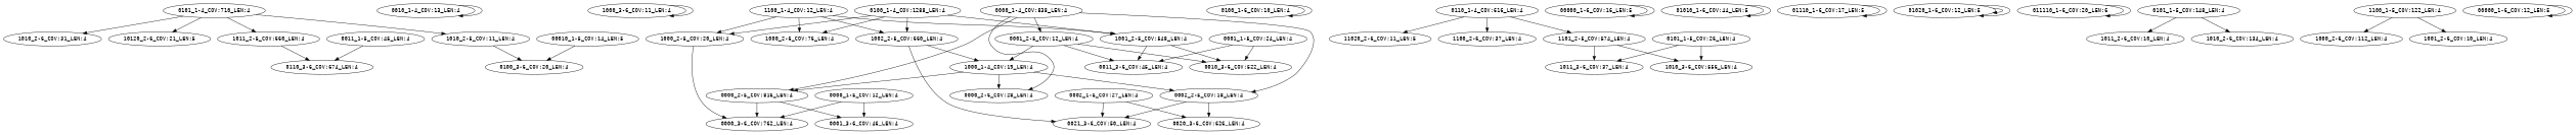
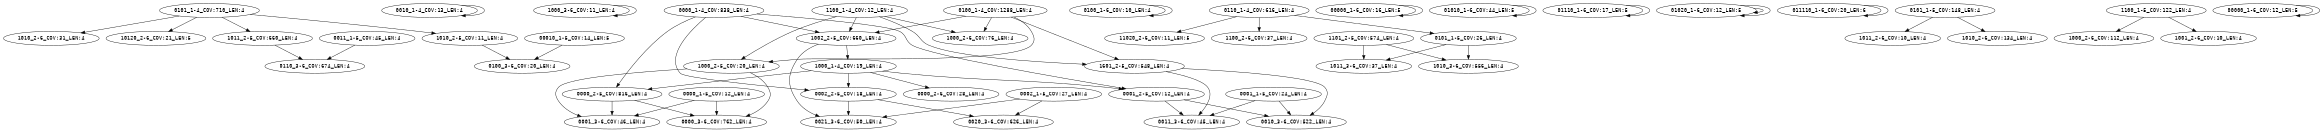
  digraph {
    fontname="DejaVu Sans Mono"
    node [fontname="DejaVu Sans Mono"]
    edge [fontname="DejaVu Sans Mono"]
    "0101_1-4_COV:710_LEN:4"
    "1010_2-6_COV:31_LEN:4"
    "10120_2-6_COV:21_LEN:5"
    "1011_2-5_COV:660_LEN:4"
    "1010_2-5_COV:11_LEN:4"
    "0110_3-6_COV:674_LEN:4"
    "0100_3-6_COV:20_LEN:4"
    "0010_1-4_COV:13_LEN:4"
    "00010_1-5_COV:14_LEN:5"
    "1000_3-6_COV:11_LEN:4"
    "1100_1-4_COV:12_LEN:4"
    "1000_2-5_COV:20_LEN:4"
    "1000_2-6_COV:76_LEN:4"
    "1002_2-5_COV:660_LEN:4"
-   "1001_2-5_COV:548_LEN:4"
+   "1001_2-5_COV:548_LEN:4" [label="1601_2-5_COV:548_LEN:4"]
    "0000_3-6_COV:762_LEN:4"
    "0001_3-6_COV:46_LEN:4"
    "0021_3-6_COV:50_LEN:4"
    "1000_1-4_COV:19_LEN:4"
    "0011_3-6_COV:45_LEN:4"
    "0010_3-6_COV:522_LEN:4"
    "0100_1-6_COV:10_LEN:4"
    "0000_2-6_COV:28_LEN:4"
    "0002_2-5_COV:18_LEN:4"
    "0001_2-5_COV:12_LEN:4"
    "0000_2-5_COV:816_LEN:4"
    "0020_3-6_COV:626_LEN:4"
    "0110_1-4_COV:616_LEN:4"
    "11020_2-6_COV:11_LEN:5"
    "1100_2-6_COV:37_LEN:4"
    "1101_2-5_COV:574_LEN:4"
    "1011_3-6_COV:37_LEN:4"
    "1010_3-6_COV:556_LEN:4"
    "00000_1-6_COV:16_LEN:5"
    "01010_1-6_COV:44_LEN:5"
    "0000_1-5_COV:12_LEN:4"
    "0011_1-5_COV:45_LEN:4"
    "01110_1-6_COV:17_LEN:5"
    "01020_1-6_COV:12_LEN:5"
    "011110_1-6_COV:20_LEN:6"
    "0101_1-5_COV:148_LEN:4"
    "1011_2-6_COV:10_LEN:4"
    "1010_2-6_COV:134_LEN:4"
    "0100_1-4_COV:1288_LEN:4"
    "0002_1-5_COV:27_LEN:4"
    "0001_1-5_COV:24_LEN:4"
    "1100_1-5_COV:122_LEN:4"
    "1000_2-6_COV:112_LEN:4"
    "1001_2-6_COV:10_LEN:4"
    "00000_1-6_COV:12_LEN:5"
    "0000_1-4_COV:838_LEN:4"
    "0101_1-5_COV:26_LEN:4"
    "0101_1-4_COV:710_LEN:4" -> "1010_2-6_COV:31_LEN:4"
    "0101_1-4_COV:710_LEN:4" -> "10120_2-6_COV:21_LEN:5"
    "0101_1-4_COV:710_LEN:4" -> "1011_2-5_COV:660_LEN:4"
    "0101_1-4_COV:710_LEN:4" -> "1010_2-5_COV:11_LEN:4"
    "1011_2-5_COV:660_LEN:4" -> "0110_3-6_COV:674_LEN:4"
    "1010_2-5_COV:11_LEN:4" -> "0100_3-6_COV:20_LEN:4"
    "0010_1-4_COV:13_LEN:4" -> "0010_1-4_COV:13_LEN:4"
    "00010_1-5_COV:14_LEN:5" -> "0100_3-6_COV:20_LEN:4"
    "1000_3-6_COV:11_LEN:4" -> "1000_3-6_COV:11_LEN:4"
    "1100_1-4_COV:12_LEN:4" -> "1000_2-5_COV:20_LEN:4"
    "1100_1-4_COV:12_LEN:4" -> "1000_2-6_COV:76_LEN:4"
    "1100_1-4_COV:12_LEN:4" -> "1002_2-5_COV:660_LEN:4"
    "1100_1-4_COV:12_LEN:4" -> "1001_2-5_COV:548_LEN:4"
    "1000_2-5_COV:20_LEN:4" -> "0000_3-6_COV:762_LEN:4"
+   "1000_2-5_COV:20_LEN:4" -> "0001_3-6_COV:46_LEN:4"
    "1002_2-5_COV:660_LEN:4" -> "0021_3-6_COV:50_LEN:4"
    "1002_2-5_COV:660_LEN:4" -> "1000_1-4_COV:19_LEN:4"
    "1001_2-5_COV:548_LEN:4" -> "0011_3-6_COV:45_LEN:4"
    "1001_2-5_COV:548_LEN:4" -> "0010_3-6_COV:522_LEN:4"
    "1000_1-4_COV:19_LEN:4" -> "0000_2-6_COV:28_LEN:4"
    "1000_1-4_COV:19_LEN:4" -> "0002_2-5_COV:18_LEN:4"
-   "0001_2-5_COV:12_LEN:4" -> "1000_1-4_COV:19_LEN:4"
+   "1000_1-4_COV:19_LEN:4" -> "0001_2-5_COV:12_LEN:4"
    "1000_1-4_COV:19_LEN:4" -> "0000_2-5_COV:816_LEN:4"
    "0100_1-6_COV:10_LEN:4" -> "0100_1-6_COV:10_LEN:4"
    "0002_2-5_COV:18_LEN:4" -> "0021_3-6_COV:50_LEN:4"
    "0002_2-5_COV:18_LEN:4" -> "0020_3-6_COV:626_LEN:4"
    "0001_2-5_COV:12_LEN:4" -> "0011_3-6_COV:45_LEN:4"
    "0001_2-5_COV:12_LEN:4" -> "0010_3-6_COV:522_LEN:4"
    "0000_2-5_COV:816_LEN:4" -> "0000_3-6_COV:762_LEN:4"
    "0000_2-5_COV:816_LEN:4" -> "0001_3-6_COV:46_LEN:4"
    "0110_1-4_COV:616_LEN:4" -> "11020_2-6_COV:11_LEN:5"
    "0110_1-4_COV:616_LEN:4" -> "1100_2-6_COV:37_LEN:4"
-   "0110_1-4_COV:616_LEN:4" -> "1101_2-5_COV:574_LEN:4"
+   "0110_1-4_COV:616_LEN:4" -> "0101_1-5_COV:26_LEN:4"
    "1101_2-5_COV:574_LEN:4" -> "1011_3-6_COV:37_LEN:4"
    "1101_2-5_COV:574_LEN:4" -> "1010_3-6_COV:556_LEN:4"
    "00000_1-6_COV:16_LEN:5" -> "00000_1-6_COV:16_LEN:5"
    "01010_1-6_COV:44_LEN:5" -> "01010_1-6_COV:44_LEN:5"
    "0000_1-5_COV:12_LEN:4" -> "0000_3-6_COV:762_LEN:4"
    "0000_1-5_COV:12_LEN:4" -> "0001_3-6_COV:46_LEN:4"
    "0011_1-5_COV:45_LEN:4" -> "0110_3-6_COV:674_LEN:4"
    "01110_1-6_COV:17_LEN:5" -> "01110_1-6_COV:17_LEN:5"
    "01020_1-6_COV:12_LEN:5" -> "01020_1-6_COV:12_LEN:5"
    "01020_1-6_COV:12_LEN:5" -> "01020_1-6_COV:12_LEN:5"
    "011110_1-6_COV:20_LEN:6" -> "011110_1-6_COV:20_LEN:6"
    "0101_1-5_COV:148_LEN:4" -> "1011_2-6_COV:10_LEN:4"
    "0101_1-5_COV:148_LEN:4" -> "1010_2-6_COV:134_LEN:4"
    "0100_1-4_COV:1288_LEN:4" -> "1000_2-5_COV:20_LEN:4"
    "0100_1-4_COV:1288_LEN:4" -> "1000_2-6_COV:76_LEN:4"
    "0100_1-4_COV:1288_LEN:4" -> "1002_2-5_COV:660_LEN:4"
    "0100_1-4_COV:1288_LEN:4" -> "1001_2-5_COV:548_LEN:4"
    "0002_1-5_COV:27_LEN:4" -> "0021_3-6_COV:50_LEN:4"
    "0002_1-5_COV:27_LEN:4" -> "0020_3-6_COV:626_LEN:4"
    "0001_1-5_COV:24_LEN:4" -> "0011_3-6_COV:45_LEN:4"
    "0001_1-5_COV:24_LEN:4" -> "0010_3-6_COV:522_LEN:4"
    "1100_1-5_COV:122_LEN:4" -> "1000_2-6_COV:112_LEN:4"
    "1100_1-5_COV:122_LEN:4" -> "1001_2-6_COV:10_LEN:4"
    "00000_1-6_COV:12_LEN:5" -> "00000_1-6_COV:12_LEN:5"
-   "0000_1-4_COV:838_LEN:4" -> "0000_2-6_COV:28_LEN:4"
+   "0000_1-4_COV:838_LEN:4" -> "1002_2-5_COV:660_LEN:4"
    "0000_1-4_COV:838_LEN:4" -> "0002_2-5_COV:18_LEN:4"
    "0000_1-4_COV:838_LEN:4" -> "0001_2-5_COV:12_LEN:4"
    "0000_1-4_COV:838_LEN:4" -> "0000_2-5_COV:816_LEN:4"
    "0101_1-5_COV:26_LEN:4" -> "1011_3-6_COV:37_LEN:4"
    "0101_1-5_COV:26_LEN:4" -> "1010_3-6_COV:556_LEN:4"
  }
